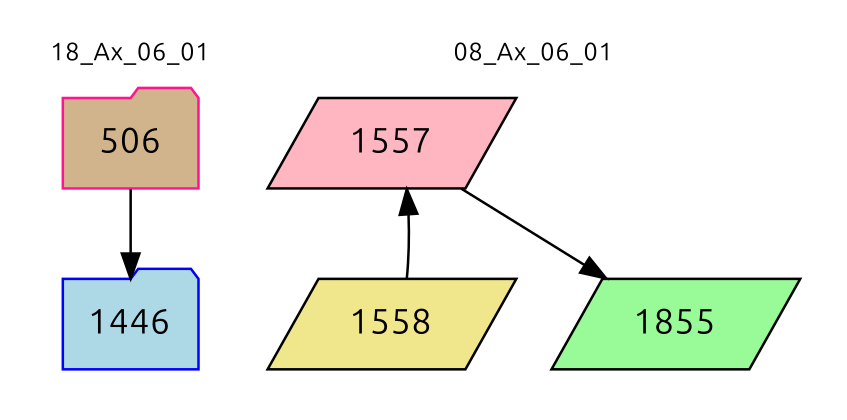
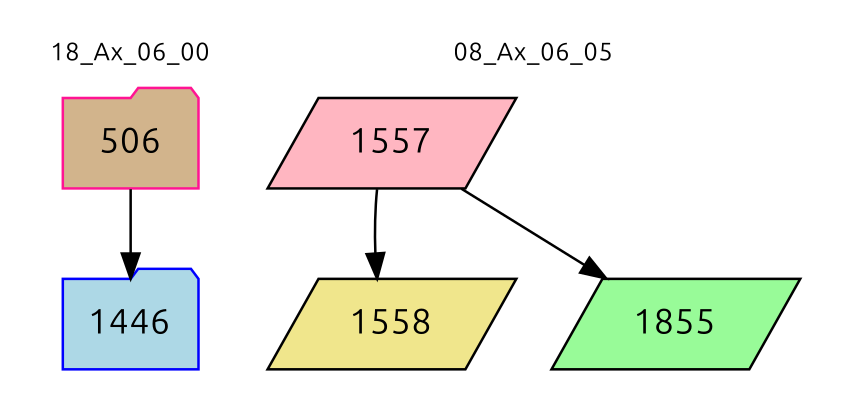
  digraph {
    fontname=Ubuntu
    node [color=black fontname=Ubuntu shape=parallelogram style=filled]
    edge [color=black fontname=Ubuntu]
    n1 [color=deeppink fillcolor=tan label=506 shape=folder]
    n2 [color=blue fillcolor=lightblue label=1446 shape=folder]
    n3 [fillcolor=lightpink label=1557]
    n4 [fillcolor=khaki label=1558]
    n5 [fillcolor=palegreen label=1855]
    subgraph cluster_1 {
      color=white
      fontsize=10
-     label="18_Ax_06_01"
+     label="18_Ax_06_00"
      n1
      n2
    }
    subgraph cluster_2 {
      color=white
      fontsize=10
-     label="08_Ax_06_01"
+     label="08_Ax_06_05"
      n3
      n4
      n5
    }
    n1 -> n2
-   n4 -> n3
+   n3 -> n4
    n3 -> n5
  }
